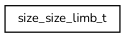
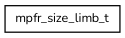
  digraph {
    rankdir=TB
    fontname=Nunito
-   n1 [color=black fillcolor=white fontname=Nunito fontsize=10 height=0.2 label=size_size_limb_t shape=record style=filled width=0.4]
+   n1 [color=black fillcolor=white fontname=Nunito fontsize=10 height=0.2 label=mpfr_size_limb_t shape=record style=filled width=0.4]
  }
